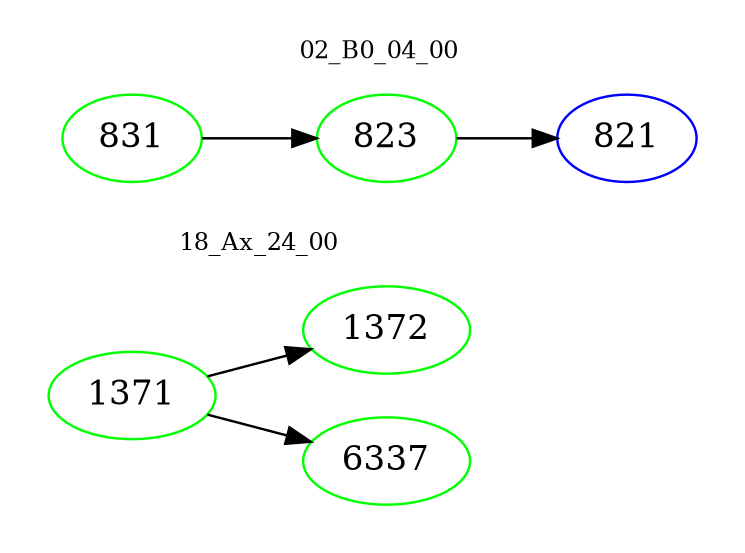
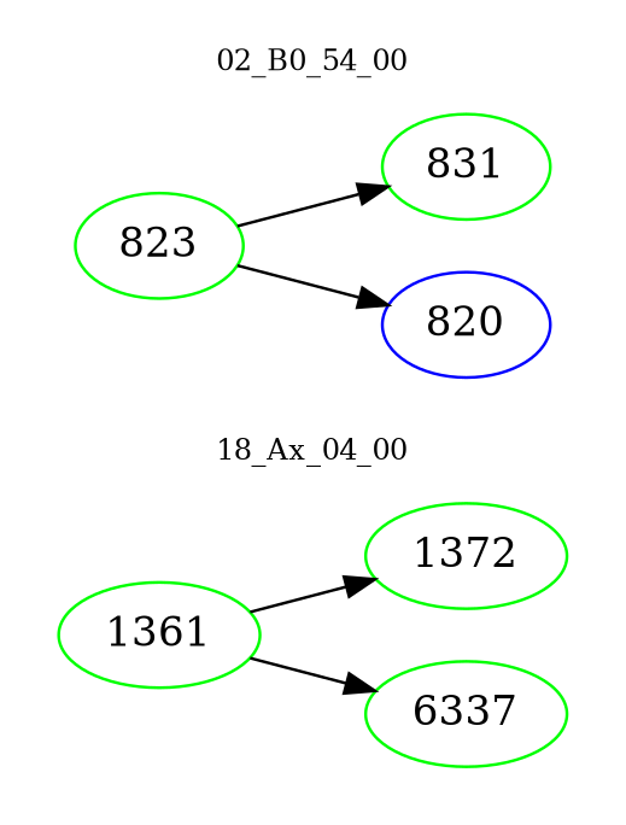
  digraph {
    rankdir=LR
    node [color=green]
    edge [color=black]
-   n1 [label=1371]
+   n1 [label=1361]
    n2 [label=6337]
    n3 [label=1372]
    n4 [label=823]
-   n5 [color=blue label=821]
+   n5 [color=blue label=820]
    n6 [label=831]
    subgraph cluster_1 {
      color=white
      fontsize=10
-     label="18_Ax_24_00"
+     label="18_Ax_04_00"
      n1
      n2
      n3
    }
    subgraph cluster_2 {
      color=white
      fontsize=10
-     label="02_B0_04_00"
+     label="02_B0_54_00"
      n4
      n5
      n6
    }
    n1 -> n2
    n1 -> n3
    n4 -> n5
-   n6 -> n4
+   n4 -> n6
  }
